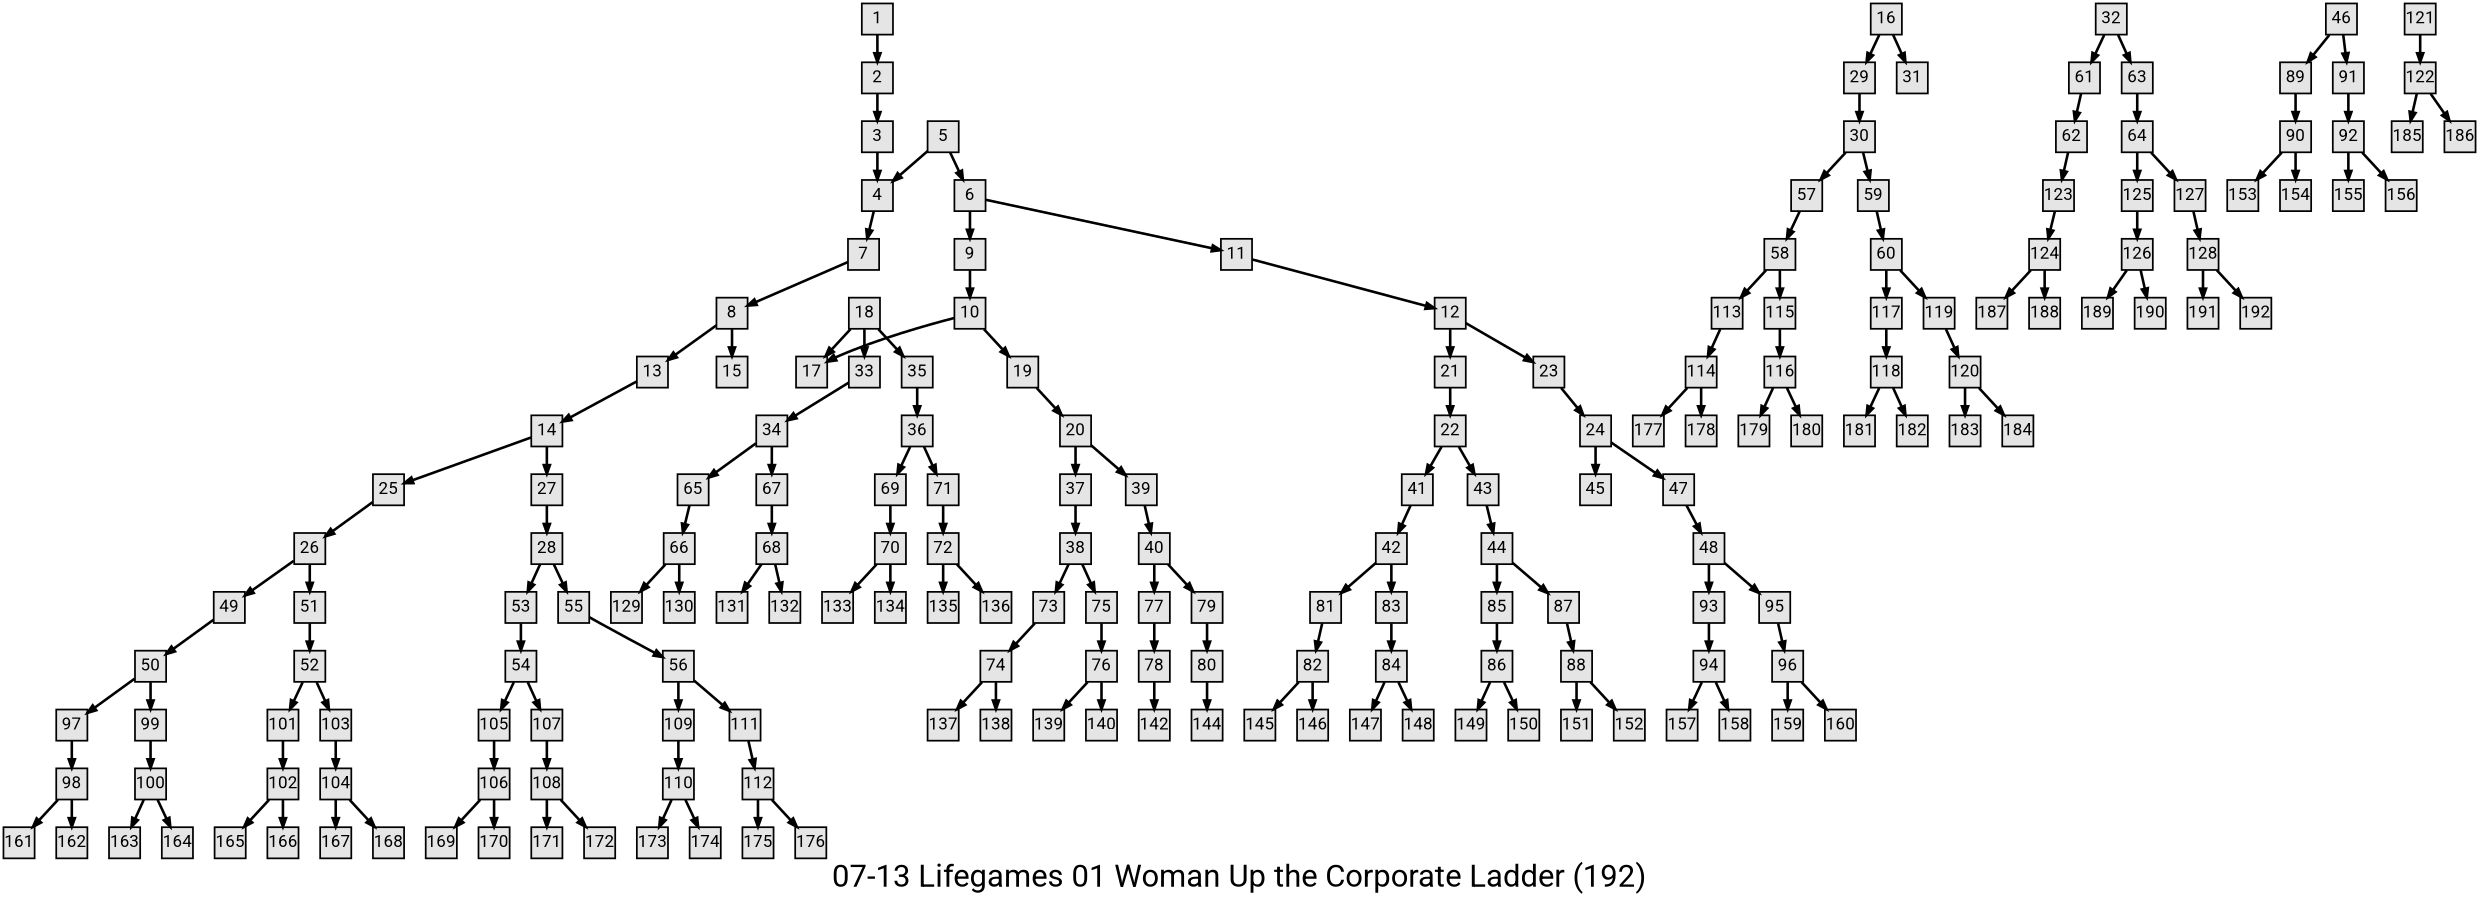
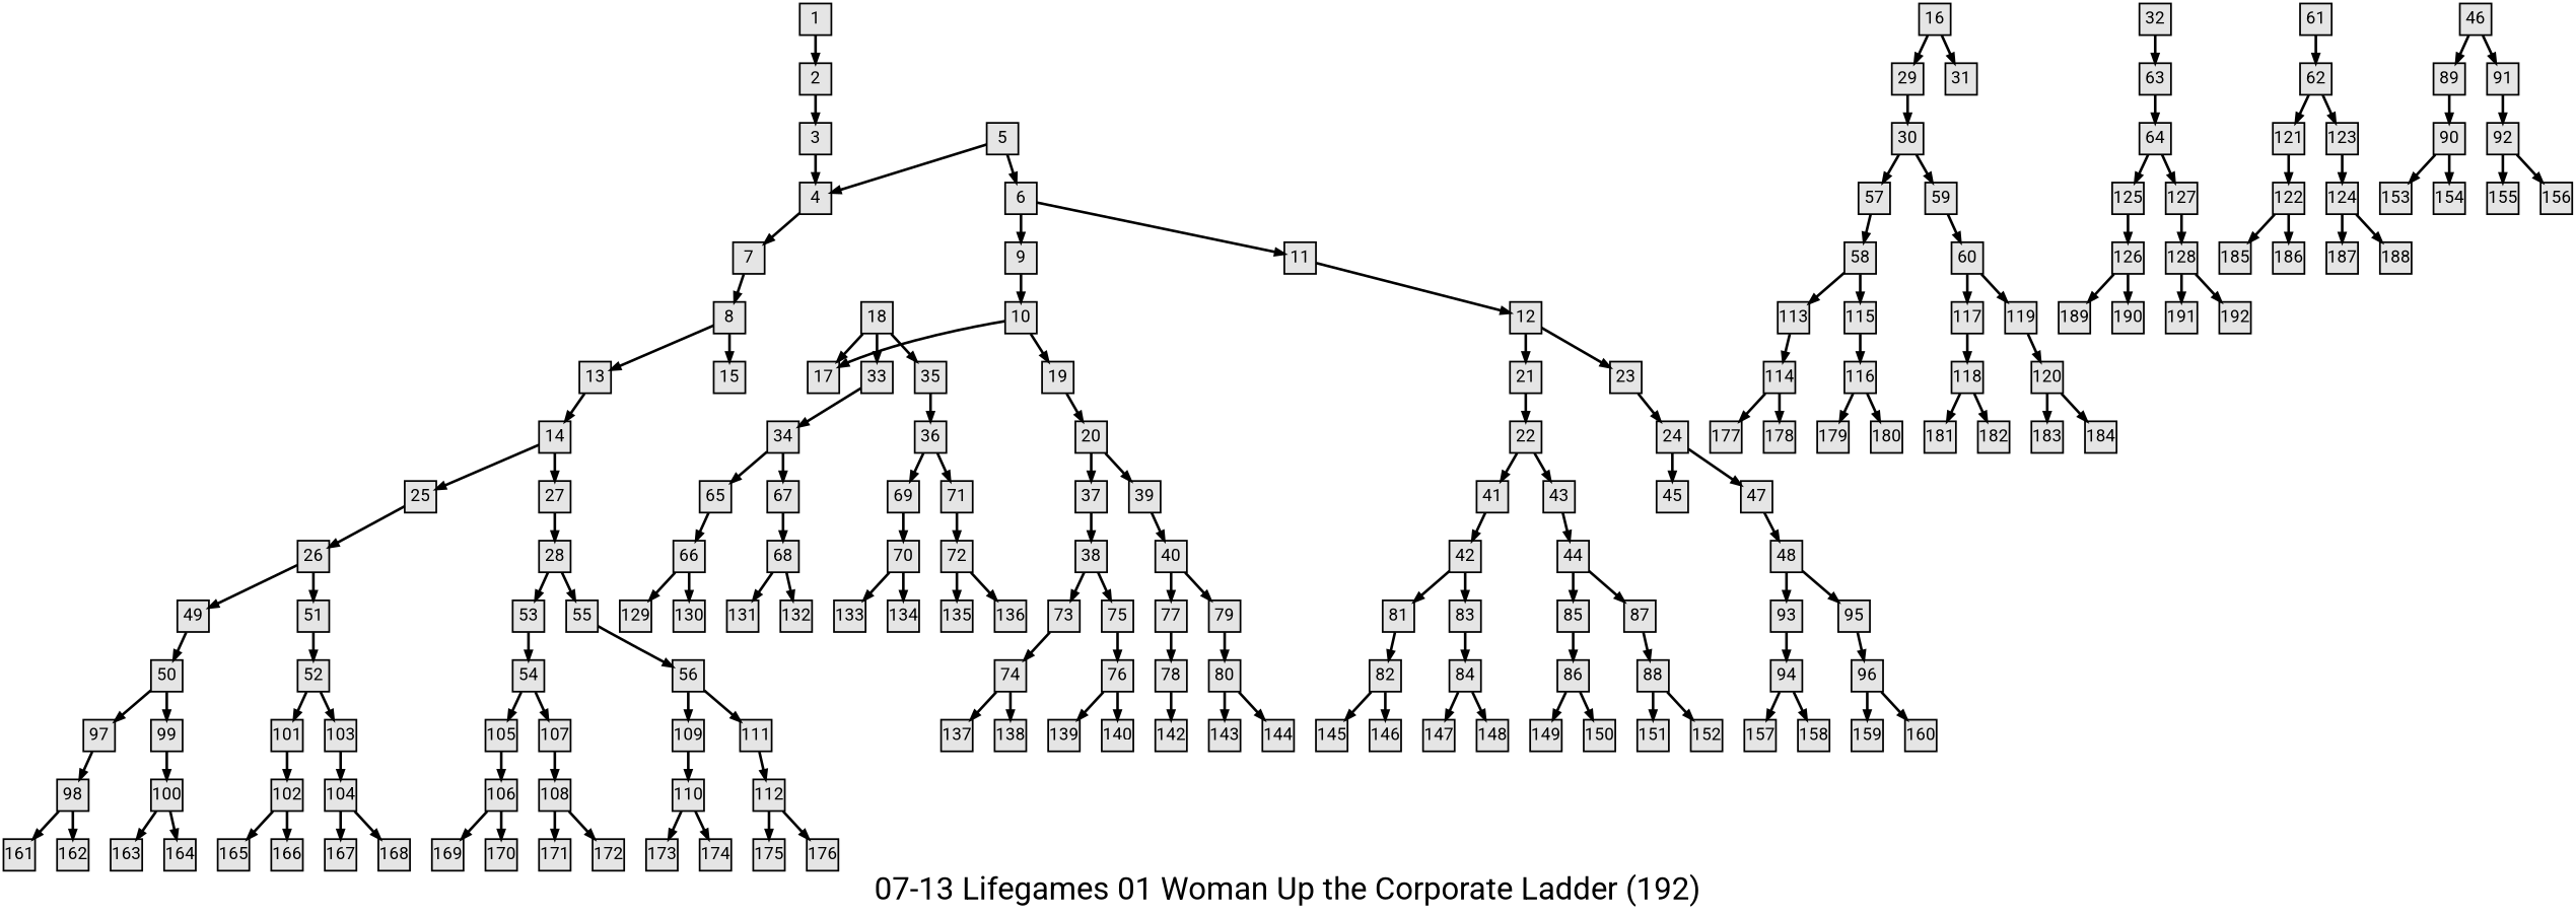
  digraph {
    fontname=Roboto
    fontsize=36
    label="07-13 Lifegames 01 Woman Up the Corporate Ladder (192)"
    nodesep=0.35
    ordering=out
    rankdir=TB
    ranksep=0.45
    node [fillcolor=grey90 fixedsize=true fontname=Roboto fontsize=20 labelfloat=true margin="0,0" penwidth=2 regular=true shape=rect style=filled]
    edge [fontname=Roboto fontsize=12 labelfloat=true penwidth=3]
    1
    2
    3
    4
    7
    5
    6
    8
    9
    11
    13
    15
    10
    12
    17
    19
    21
    23
    14
    25
    27
    16
    29
    31
    20
    18
    33
    35
    37
    39
    22
    24
    41
    43
    45
    47
    26
    28
    49
    51
    53
    55
    30
    57
    59
    32
    61
    63
    34
    36
    65
    67
    69
    71
    38
    40
    73
    75
    77
    79
    42
    44
    81
    83
    85
    87
    48
    46
    89
    91
    93
    95
    50
    52
    97
    99
    101
    103
    54
    56
    105
    107
    109
    111
    58
    60
    113
    115
    117
    119
    62
    64
    121
    123
    125
    127
    66
    68
    129
    130
    131
    132
    70
    72
    133
    134
    135
    136
    74
    76
    137
    138
    139
    140
    78
    80
    142
+   143
    144
    82
    84
    145
    146
    147
    148
    86
    88
    149
    150
    151
    152
    90
    92
    153
    154
    155
    156
    94
    96
    157
    158
    159
    160
    98
    100
    161
    162
    163
    164
    102
    104
    165
    166
    167
    168
    106
    108
    169
    170
    171
    172
    110
    112
    173
    174
    175
    176
    114
    116
    177
    178
    179
    180
    118
    120
    181
    182
    183
    184
    122
    124
    185
    186
    187
    188
    126
    128
    189
    190
    191
    192
    1 -> 2
    2 -> 3
    3 -> 4
    4 -> 7
    7 -> 8
    5 -> 4
    5 -> 6
    6 -> 9
    6 -> 11
    8 -> 13
    8 -> 15
    9 -> 10
    11 -> 12
    13 -> 14
    10 -> 17
    10 -> 19
    12 -> 21
    12 -> 23
    19 -> 20
    21 -> 22
    23 -> 24
    14 -> 25
    14 -> 27
    25 -> 26
    27 -> 28
    16 -> 29
    16 -> 31
    29 -> 30
    20 -> 37
    20 -> 39
    18 -> 17
    18 -> 33
    18 -> 35
    33 -> 34
    35 -> 36
    37 -> 38
    39 -> 40
    22 -> 41
    22 -> 43
    24 -> 45
    24 -> 47
    41 -> 42
    43 -> 44
    47 -> 48
    26 -> 49
    26 -> 51
    28 -> 53
    28 -> 55
    49 -> 50
    51 -> 52
    53 -> 54
    55 -> 56
    30 -> 57
    30 -> 59
    57 -> 58
    59 -> 60
-   32 -> 61
    32 -> 63
    61 -> 62
    63 -> 64
    34 -> 65
    34 -> 67
    36 -> 69
    36 -> 71
    65 -> 66
    67 -> 68
    69 -> 70
    71 -> 72
    38 -> 73
    38 -> 75
    40 -> 77
    40 -> 79
    73 -> 74
    75 -> 76
    77 -> 78
    79 -> 80
    42 -> 81
    42 -> 83
    44 -> 85
    44 -> 87
    81 -> 82
    83 -> 84
    85 -> 86
    87 -> 88
    48 -> 93
    48 -> 95
    46 -> 89
    46 -> 91
    89 -> 90
    91 -> 92
    93 -> 94
    95 -> 96
    50 -> 97
    50 -> 99
    52 -> 101
    52 -> 103
    97 -> 98
    99 -> 100
    101 -> 102
    103 -> 104
    54 -> 105
    54 -> 107
    56 -> 109
    56 -> 111
    105 -> 106
    107 -> 108
    109 -> 110
    111 -> 112
    58 -> 113
    58 -> 115
    60 -> 117
    60 -> 119
    113 -> 114
    115 -> 116
    117 -> 118
    119 -> 120
+   62 -> 121
    62 -> 123
    64 -> 125
    64 -> 127
    121 -> 122
    123 -> 124
    125 -> 126
    127 -> 128
    66 -> 129
    66 -> 130
    68 -> 131
    68 -> 132
    70 -> 133
    70 -> 134
    72 -> 135
    72 -> 136
    74 -> 137
    74 -> 138
    76 -> 139
    76 -> 140
    78 -> 142
+   80 -> 143
    80 -> 144
    82 -> 145
    82 -> 146
    84 -> 147
    84 -> 148
    86 -> 149
    86 -> 150
    88 -> 151
    88 -> 152
    90 -> 153
    90 -> 154
    92 -> 155
    92 -> 156
    94 -> 157
    94 -> 158
    96 -> 159
    96 -> 160
    98 -> 161
    98 -> 162
    100 -> 163
    100 -> 164
    102 -> 165
    102 -> 166
    104 -> 167
    104 -> 168
    106 -> 169
    106 -> 170
    108 -> 171
    108 -> 172
    110 -> 173
    110 -> 174
    112 -> 175
    112 -> 176
    114 -> 177
    114 -> 178
    116 -> 179
    116 -> 180
    118 -> 181
    118 -> 182
    120 -> 183
    120 -> 184
    122 -> 185
    122 -> 186
    124 -> 187
    124 -> 188
    126 -> 189
    126 -> 190
    128 -> 191
    128 -> 192
  }
